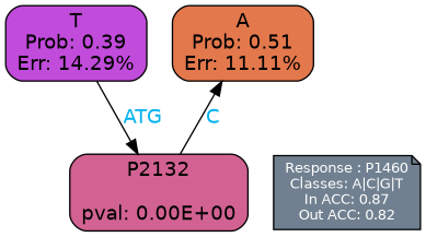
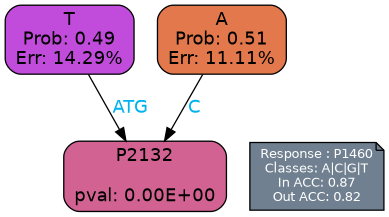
  digraph {
    ranksep=equally
    splines=polylines
    node [color=black fontname=helvetica shape=box style="filled, rounded"]
    edge [fontcolor=deepskyblue2 fontname=helvetica]
-   n1 [fillcolor="#c14bdb" label="T\nProb: 0.39\nErr: 14.29%"]
+   n1 [fillcolor="#c14bdb" label="T\nProb: 0.49\nErr: 14.29%"]
    n2 [fillcolor="#e3784c" label="A\nProb: 0.51\nErr: 11.11%"]
    n3 [align=left fillcolor=slategray fontcolor=white fontsize=10 label="Response : P1460\nClasses: A|C|G|T\nIn ACC: 0.87\nOut ACC: 0.82\n" shape=note style=filled]
    n4 [fillcolor="#d26292" label="P2132\n\npval: 0.00E+00"]
    subgraph sub_1 {
      rank=same
      n1
      n2
    }
    subgraph sub_2 {
      rank=same
      n3
      n4
    }
    n1 -> n4 [label=ATG]
-   n4 -> n2 [label=C]
+   n2 -> n4 [label=C]
  }
